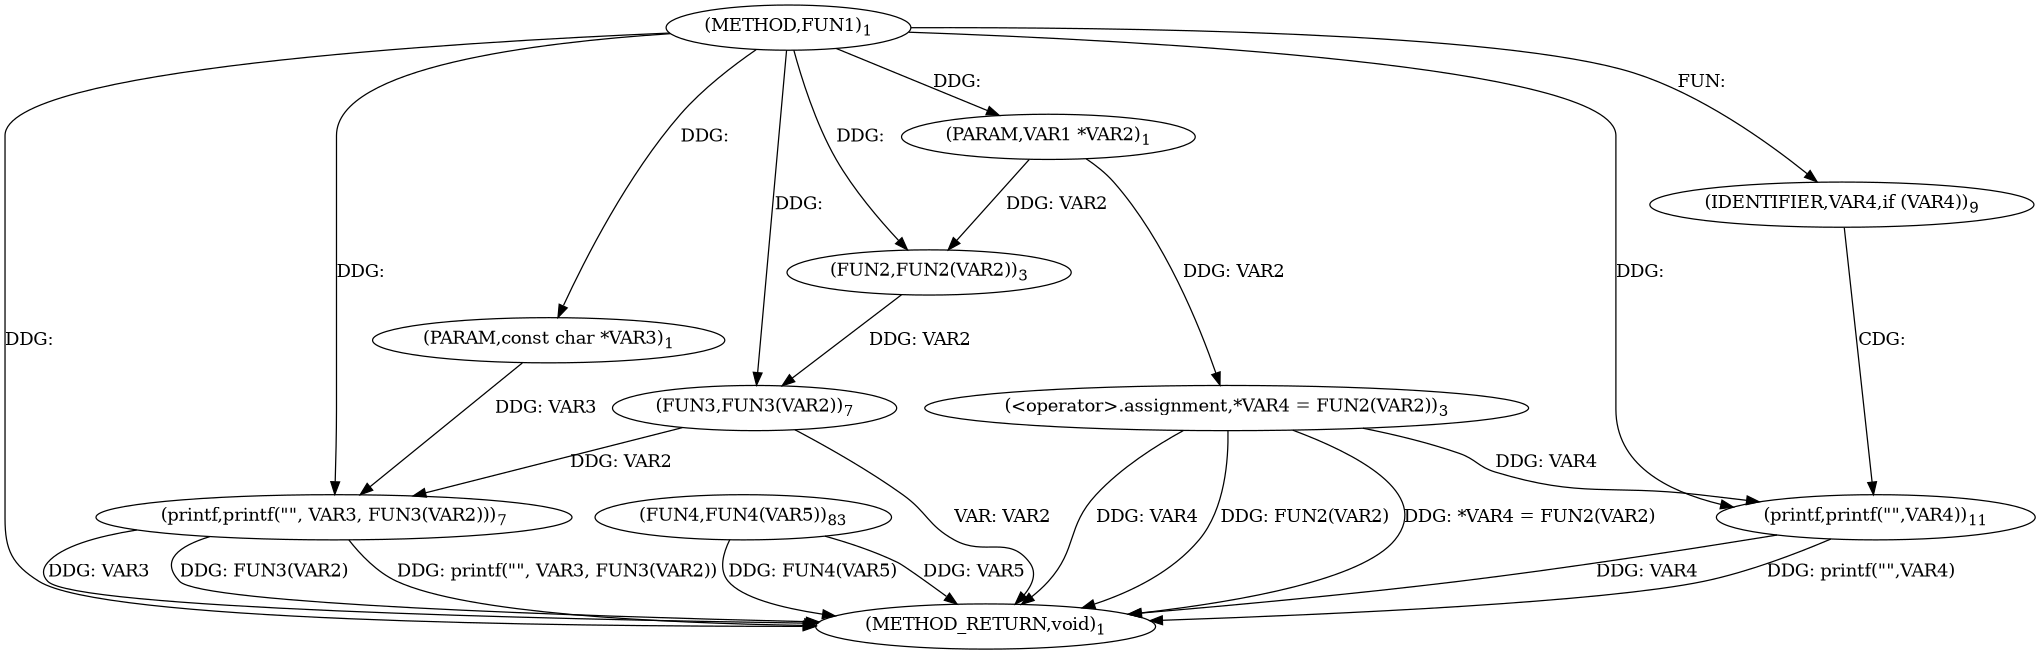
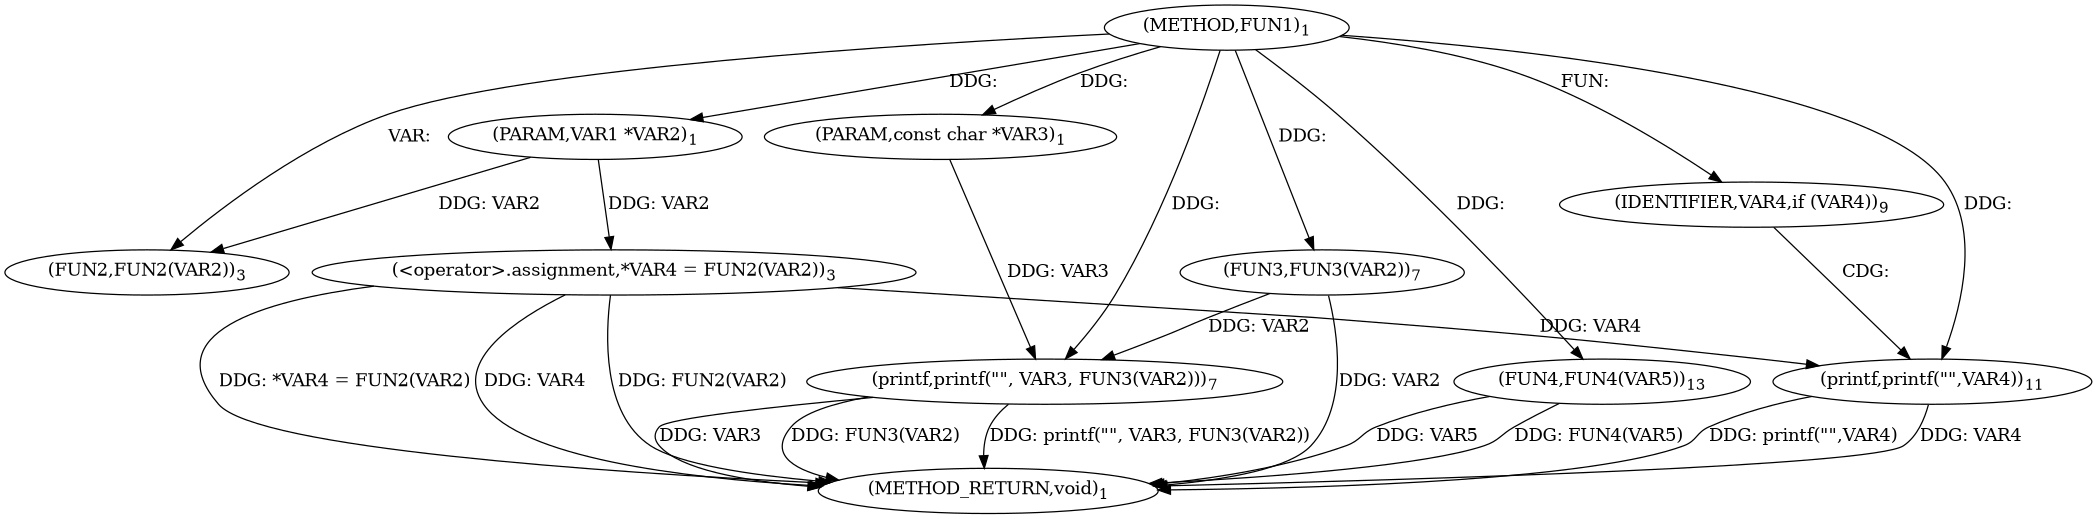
  digraph {
    n1 [label=<(METHOD,FUN1)<SUB>1</SUB>>]
    n2 [label=<(PARAM,VAR1 *VAR2)<SUB>1</SUB>>]
    n3 [label=<(PARAM,const char *VAR3)<SUB>1</SUB>>]
    n4 [label=<(printf,printf(&quot;&quot;, VAR3, FUN3(VAR2)))<SUB>7</SUB>>]
-   n5 [label=<(FUN4,FUN4(VAR5))<SUB>83</SUB>>]
+   n5 [label=<(FUN4,FUN4(VAR5))<SUB>13</SUB>>]
    n6 [label=<(IDENTIFIER,VAR4,if (VAR4))<SUB>9</SUB>>]
    n7 [label=<(FUN2,FUN2(VAR2))<SUB>3</SUB>>]
    n8 [label=<(FUN3,FUN3(VAR2))<SUB>7</SUB>>]
    n9 [label=<(printf,printf(&quot;&quot;,VAR4))<SUB>11</SUB>>]
    n10 [label=<(&lt;operator&gt;.assignment,*VAR4 = FUN2(VAR2))<SUB>3</SUB>>]
    n11 [label=<(METHOD_RETURN,void)<SUB>1</SUB>>]
    n1 -> n2 [label="DDG: "]
    n1 -> n3 [label="DDG: "]
    n1 -> n4 [label="DDG: "]
-   n1 -> n11 [label="DDG: "]
+   n1 -> n5 [label="DDG: "]
    n1 -> n6 [label="FUN: "]
-   n1 -> n7 [label="DDG: "]
+   n1 -> n7 [label="VAR: "]
    n1 -> n8 [label="DDG: "]
    n1 -> n9 [label="DDG: "]
    n2 -> n7 [label="DDG: VAR2"]
    n2 -> n10 [label="DDG: VAR2"]
    n3 -> n4 [label="DDG: VAR3"]
    n4 -> n11 [label="DDG: VAR3"]
    n4 -> n11 [label="DDG: FUN3(VAR2)"]
    n4 -> n11 [label="DDG: printf(&quot;&quot;, VAR3, FUN3(VAR2))"]
    n5 -> n11 [label="DDG: FUN4(VAR5)"]
    n5 -> n11 [label="DDG: VAR5"]
    n6 -> n9 [label="CDG: "]
-   n7 -> n8 [label="DDG: VAR2"]
    n8 -> n4 [label="DDG: VAR2"]
-   n8 -> n11 [label="VAR: VAR2"]
+   n8 -> n11 [label="DDG: VAR2"]
    n9 -> n11 [label="DDG: VAR4"]
    n9 -> n11 [label="DDG: printf(&quot;&quot;,VAR4)"]
    n10 -> n9 [label="DDG: VAR4"]
    n10 -> n11 [label="DDG: VAR4"]
    n10 -> n11 [label="DDG: FUN2(VAR2)"]
    n10 -> n11 [label="DDG: *VAR4 = FUN2(VAR2)"]
  }
